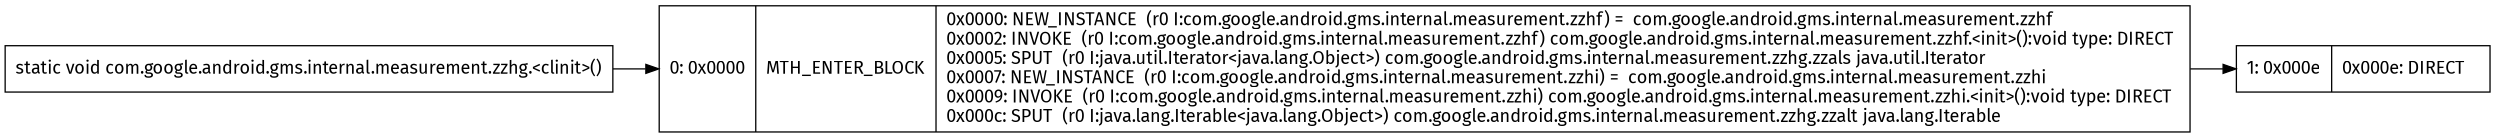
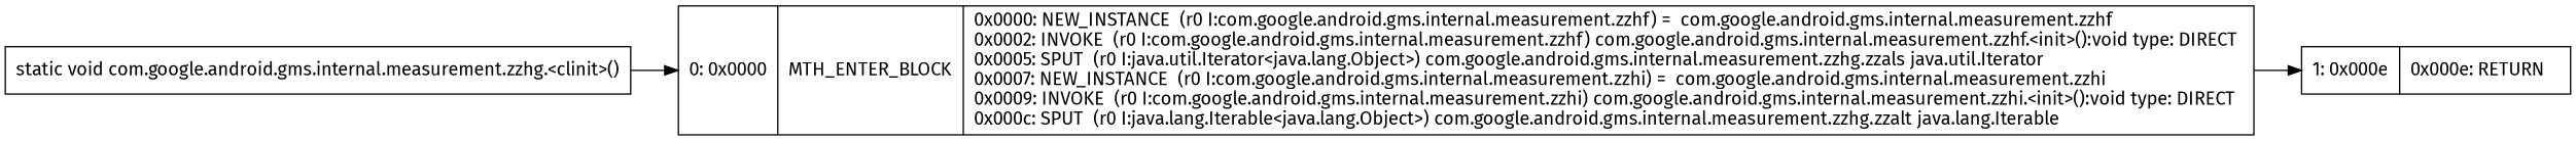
  digraph {
    rankdir=LR
    fontname="Fira Sans"
    node [shape=record fontname="Fira Sans"]
    edge [fontname="Fira Sans"]
    n1 [label="{0\:\ 0x0000|MTH_ENTER_BLOCK\l|0x0000: NEW_INSTANCE  (r0 I:com.google.android.gms.internal.measurement.zzhf) =  com.google.android.gms.internal.measurement.zzhf \l0x0002: INVOKE  (r0 I:com.google.android.gms.internal.measurement.zzhf) com.google.android.gms.internal.measurement.zzhf.\<init\>():void type: DIRECT \l0x0005: SPUT  (r0 I:java.util.Iterator\<java.lang.Object\>) com.google.android.gms.internal.measurement.zzhg.zzals java.util.Iterator \l0x0007: NEW_INSTANCE  (r0 I:com.google.android.gms.internal.measurement.zzhi) =  com.google.android.gms.internal.measurement.zzhi \l0x0009: INVOKE  (r0 I:com.google.android.gms.internal.measurement.zzhi) com.google.android.gms.internal.measurement.zzhi.\<init\>():void type: DIRECT \l0x000c: SPUT  (r0 I:java.lang.Iterable\<java.lang.Object\>) com.google.android.gms.internal.measurement.zzhg.zzalt java.lang.Iterable \l}"]
-   n2 [label="{1\:\ 0x000e|0x000e: DIRECT   \l}"]
+   n2 [label="{1\:\ 0x000e|0x000e: RETURN   \l}"]
    n3 [label="{static void com.google.android.gms.internal.measurement.zzhg.\<clinit\>() }"]
    n1 -> n2
    n3 -> n1
  }
